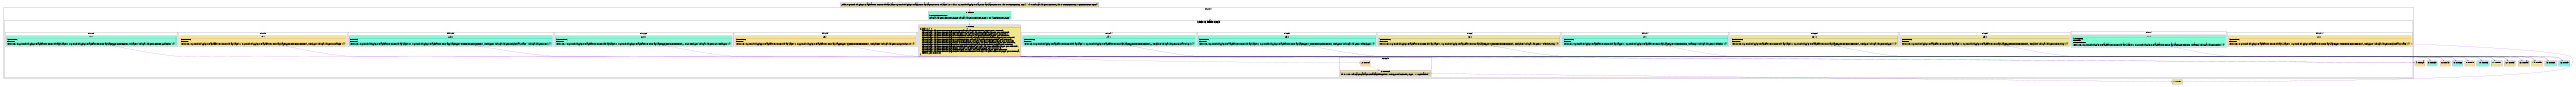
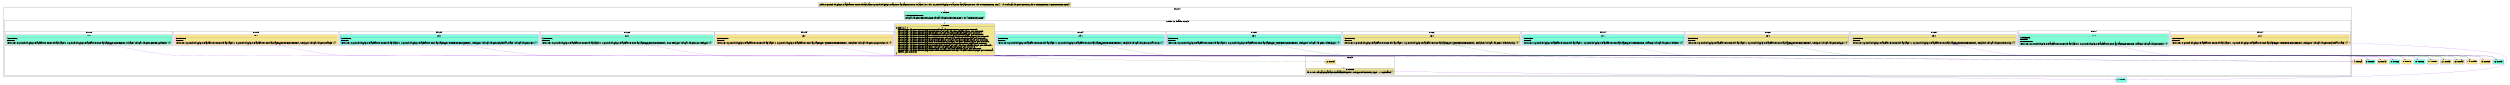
  digraph {
    node [color=blue fillcolor=khaki shape=record style=filled]
    edge [arrowhead=dot color=purple]
    n1 [color=deeppink fillcolor=aquamarine label="{17\:\ ?|SYNTHETIC\lRETURN\lORIG_RETURN\l|return new org.osmdroid.gpkg.overlay.features.OsmDroidMapShape(r0, org.osmdroid.gpkg.overlay.features.OsmMapShapeType.LAT_LNG, toLatLng((mil.nga.wkb.geom.Point) r4))\l}"]
    n2 [label="{29\:\ ?|SYNTHETIC\lRETURN\l|return new org.osmdroid.gpkg.overlay.features.OsmDroidMapShape(r0, org.osmdroid.gpkg.overlay.features.OsmMapShapeType.POLYLINE_OPTIONS, toPolyline((mil.nga.wkb.geom.LineString) r4))\l}"]
    n3 [label="{28\:\ ?|SYNTHETIC\lRETURN\l|return new org.osmdroid.gpkg.overlay.features.OsmDroidMapShape(r0, org.osmdroid.gpkg.overlay.features.OsmMapShapeType.POLYGON_OPTIONS, toPolygon((mil.nga.wkb.geom.Polygon) r4))\l}"]
-   n4 [fillcolor=aquamarine label="{27\:\ ?|SYNTHETIC\lRETURN\l|return new org.osmdroid.gpkg.overlay.features.OsmDroidMapShape(r0, org.osmdroid.gpkg.overlay.features.OsmMapShapeType.MULTI_LAT_LNG, toLatLngs((mil.nga.wkb.geom.MultiPoint) r4))\l}"]
+   n4 [fillcolor=aquamarine label="{27\:\ ?|TRIANGLE\lRETURN\l|return new org.osmdroid.gpkg.overlay.features.OsmDroidMapShape(r0, org.osmdroid.gpkg.overlay.features.OsmMapShapeType.MULTI_LAT_LNG, toLatLngs((mil.nga.wkb.geom.MultiPoint) r4))\l}"]
    n5 [label="{26\:\ ?|SYNTHETIC\lRETURN\l|return new org.osmdroid.gpkg.overlay.features.OsmDroidMapShape(r0, org.osmdroid.gpkg.overlay.features.OsmMapShapeType.MULTI_POLYLINE_OPTIONS, toPolylines((mil.nga.wkb.geom.MultiLineString) r4))\l}"]
    n6 [fillcolor=aquamarine label="{25\:\ ?|SYNTHETIC\lRETURN\l|return new org.osmdroid.gpkg.overlay.features.OsmDroidMapShape(r0, org.osmdroid.gpkg.overlay.features.OsmMapShapeType.MULTI_POLYGON_OPTIONS, toPolygons((mil.nga.wkb.geom.MultiPolygon) r4))\l}"]
    n7 [fillcolor=aquamarine label="{24\:\ ?|SYNTHETIC\lRETURN\l|return new org.osmdroid.gpkg.overlay.features.OsmDroidMapShape(r0, org.osmdroid.gpkg.overlay.features.OsmMapShapeType.POLYLINE_OPTIONS, toPolyline((mil.nga.wkb.geom.CircularString) r4))\l}"]
-   n8 [color=deeppink label="{23\:\ ?|SYNTHETIC\lRETURN\l|return new org.osmdroid.gpkg.overlay.features.OsmDroidMapShape(r0, org.osmdroid.gpkg.overlay.features.OsmMapShapeType.MULTI_POLYLINE_OPTIONS, toPolylines((mil.nga.wkb.geom.CompoundCurve) r4))\l}"]
+   n8 [color=deeppink label="{23\:\ ?|COLLECTION\lRETURN\l|return new org.osmdroid.gpkg.overlay.features.OsmDroidMapShape(r0, org.osmdroid.gpkg.overlay.features.OsmMapShapeType.MULTI_POLYLINE_OPTIONS, toPolylines((mil.nga.wkb.geom.CompoundCurve) r4))\l}"]
    n9 [color=deeppink fillcolor=aquamarine label="{22\:\ ?|SYNTHETIC\lRETURN\l|return new org.osmdroid.gpkg.overlay.features.OsmDroidMapShape(r0, org.osmdroid.gpkg.overlay.features.OsmMapShapeType.POLYGON_OPTIONS, toCurvePolygon((mil.nga.wkb.geom.CurvePolygon) r4))\l}"]
-   n10 [color=deeppink label="{21\:\ ?|SYNTHETIC\lRETURN\l|return new org.osmdroid.gpkg.overlay.features.OsmDroidMapShape(r0, org.osmdroid.gpkg.overlay.features.OsmMapShapeType.MULTI_POLYGON_OPTIONS, toPolygons((mil.nga.wkb.geom.PolyhedralSurface) r4))\l}"]
-   n11 [fillcolor=aquamarine label="{20\:\ ?|OPTIONS\lRETURN\l|return new org.osmdroid.gpkg.overlay.features.OsmDroidMapShape(r0, org.osmdroid.gpkg.overlay.features.OsmMapShapeType.MULTI_POLYGON_OPTIONS, toPolygons((mil.nga.wkb.geom.PolyhedralSurface) (mil.nga.wkb.geom.TIN) r4))\l}"]
+   n10 [color=deeppink label="{21\:\ ?|COLLECTION\lRETURN\l|return new org.osmdroid.gpkg.overlay.features.OsmDroidMapShape(r0, org.osmdroid.gpkg.overlay.features.OsmMapShapeType.MULTI_POLYGON_OPTIONS, toPolygons((mil.nga.wkb.geom.PolyhedralSurface) r4))\l}"]
+   n11 [fillcolor=aquamarine label="{20\:\ ?|SYNTHETIC\lRETURN\l|return new org.osmdroid.gpkg.overlay.features.OsmDroidMapShape(r0, org.osmdroid.gpkg.overlay.features.OsmMapShapeType.MULTI_POLYGON_OPTIONS, toPolygons((mil.nga.wkb.geom.PolyhedralSurface) (mil.nga.wkb.geom.TIN) r4))\l}"]
    n12 [color=deeppink label="{19\:\ ?|SYNTHETIC\lRETURN\l|return new org.osmdroid.gpkg.overlay.features.OsmDroidMapShape(r0, org.osmdroid.gpkg.overlay.features.OsmMapShapeType.POLYGON_OPTIONS, toPolygon((mil.nga.wkb.geom.Triangle) r4))\l}"]
    n13 [color=deeppink fillcolor=aquamarine label="{18\:\ ?|SYNTHETIC\lRETURN\l|return new org.osmdroid.gpkg.overlay.features.OsmDroidMapShape(r0, org.osmdroid.gpkg.overlay.features.OsmMapShapeType.COLLECTION, toShapes((mil.nga.wkb.geom.GeometryCollection) r4))\l}"]
    n14 [color=deeppink label="{2\:\ 0x000f}"]
    n15 [label="{3\:\ 0x0029|throw new mil.nga.geopackage.GeoPackageException(\"Unsupported Geometry Type: \" + r0.getName())\l}"]
    n16 [label="{1\:\ 0x000c|switch(r0) \{\l    case mil.nga.wkb.geom.GeometryType.POINT :mil.nga.wkb.geom.GeometryType: goto L_0x00d7;\l    case mil.nga.wkb.geom.GeometryType.LINESTRING :mil.nga.wkb.geom.GeometryType: goto L_0x00c9;\l    case mil.nga.wkb.geom.GeometryType.POLYGON :mil.nga.wkb.geom.GeometryType: goto L_0x00bb;\l    case mil.nga.wkb.geom.GeometryType.MULTIPOINT :mil.nga.wkb.geom.GeometryType: goto L_0x00ad;\l    case mil.nga.wkb.geom.GeometryType.MULTILINESTRING :mil.nga.wkb.geom.GeometryType: goto L_0x009f;\l    case mil.nga.wkb.geom.GeometryType.MULTIPOLYGON :mil.nga.wkb.geom.GeometryType: goto L_0x0091;\l    case mil.nga.wkb.geom.GeometryType.CIRCULARSTRING :mil.nga.wkb.geom.GeometryType: goto L_0x0083;\l    case mil.nga.wkb.geom.GeometryType.COMPOUNDCURVE :mil.nga.wkb.geom.GeometryType: goto L_0x0075;\l    case mil.nga.wkb.geom.GeometryType.CURVEPOLYGON :mil.nga.wkb.geom.GeometryType: goto L_0x0066;\l    case mil.nga.wkb.geom.GeometryType.POLYHEDRALSURFACE :mil.nga.wkb.geom.GeometryType: goto L_0x0057;\l    case mil.nga.wkb.geom.GeometryType.TIN :mil.nga.wkb.geom.GeometryType: goto L_0x0048;\l    case mil.nga.wkb.geom.GeometryType.TRIANGLE :mil.nga.wkb.geom.GeometryType: goto L_0x0039;\l    case mil.nga.wkb.geom.GeometryType.GEOMETRYCOLLECTION :mil.nga.wkb.geom.GeometryType: goto L_0x002a;\l    default: goto L_0x000f;\l\}\l}"]
    n17 [color=deeppink fillcolor=aquamarine label="{0\:\ 0x0000|MTH_ENTER_BLOCK\l|mil.nga.wkb.geom.GeometryType mil.nga.wkb.geom.GeometryType r0 = r4.getGeometryType()\l}"]
-   n18 [label="{7\:\ 0x0057}"]
+   n18 [fillcolor=aquamarine label="{7\:\ 0x0057}"]
    n19 [color=deeppink label="{4\:\ 0x002a}"]
    n20 [color=deeppink fillcolor=aquamarine label="{5\:\ 0x0039}"]
    n21 [color=deeppink label="{6\:\ 0x0048}"]
    n22 [fillcolor=aquamarine label="{8\:\ 0x0066}"]
    n23 [color=deeppink label="{9\:\ 0x0075}"]
    n24 [fillcolor=aquamarine label="{10\:\ 0x0083}"]
    n25 [label="{11\:\ 0x0091}"]
    n26 [label="{12\:\ 0x009f}"]
    n27 [label="{13\:\ 0x00ad}"]
    n28 [color=deeppink label="{14\:\ 0x00bb}"]
-   n29 [color=deeppink fillcolor=aquamarine label="{15\:\ 0x00c9}"]
+   n29 [color=deeppink label="{15\:\ 0x00c9}"]
    n30 [fillcolor=aquamarine label="{16\:\ 0x00d7}"]
    n31 [label="{public org.osmdroid.gpkg.overlay.features.OsmDroidMapShape org.osmdroid.gpkg.overlay.OsmMapShapeConverter.toShape((r3v0 'this' org.osmdroid.gpkg.overlay.OsmMapShapeConverter A[IMMUTABLE_TYPE, THIS]), (r4v0 mil.nga.wkb.geom.Geometry A[IMMUTABLE_TYPE, METHOD_ARGUMENT])) }"]
    subgraph cluster_1 {
      label="R(2:0|1)"
      n17
      subgraph cluster_2 {
        label="Switch: 13, default: R(2:2|3)"
        n16
        subgraph cluster_3 {
          label="R(1:17)"
          n1
        }
        subgraph cluster_4 {
          label="R(1:29)"
          n2
        }
        subgraph cluster_5 {
          label="R(1:28)"
          n3
        }
        subgraph cluster_6 {
          label="R(1:27)"
          n4
        }
        subgraph cluster_7 {
          label="R(1:26)"
          n5
        }
        subgraph cluster_8 {
          label="R(1:25)"
          n6
        }
        subgraph cluster_9 {
          label="R(1:24)"
          n7
        }
        subgraph cluster_10 {
          label="R(1:23)"
          n8
        }
        subgraph cluster_11 {
          label="R(1:22)"
          n9
        }
        subgraph cluster_12 {
          label="R(1:21)"
          n10
        }
        subgraph cluster_13 {
          label="R(1:20)"
          n11
        }
        subgraph cluster_14 {
          label="R(1:19)"
          n12
        }
        subgraph cluster_15 {
          label="R(1:18)"
          n13
        }
        subgraph cluster_16 {
          label="R(2:2|3)"
          n14
          n15
        }
      }
    }
    n14 -> n15
    n15 -> n18 [arrowhead=normal]
    n16 -> n14 [arrowhead=normal color=gray40]
    n16 -> n19 [arrowhead=normal color=gray40]
    n16 -> n20 [arrowhead=normal color=gray40]
    n16 -> n21 [color=gray40]
    n16 -> n22
    n16 -> n23 [color=teal]
    n16 -> n24 [arrowhead=normal]
    n16 -> n25 [color=teal]
    n16 -> n26 [arrowhead=normal color=darkgreen]
    n16 -> n27 [color=gray40]
    n16 -> n28 [color=darkgreen]
    n16 -> n29 [arrowhead=normal color=gray40]
    n16 -> n30 [arrowhead=normal color=darkgreen]
    n17 -> n16 [arrowhead=normal color=teal]
    n18 -> n10
    n19 -> n13 [arrowhead=normal]
    n20 -> n12 [arrowhead=normal]
    n21 -> n11
    n22 -> n9
    n23 -> n8
    n24 -> n7 [arrowhead=normal color=darkgreen]
    n25 -> n6 [arrowhead=normal color=darkgreen]
    n26 -> n5 [arrowhead=normal color=darkgreen]
    n27 -> n4 [arrowhead=normal color=gray40]
    n28 -> n3 [color=darkgreen]
    n29 -> n2
    n30 -> n1
    n31 -> n17 [color=gray40]
  }
